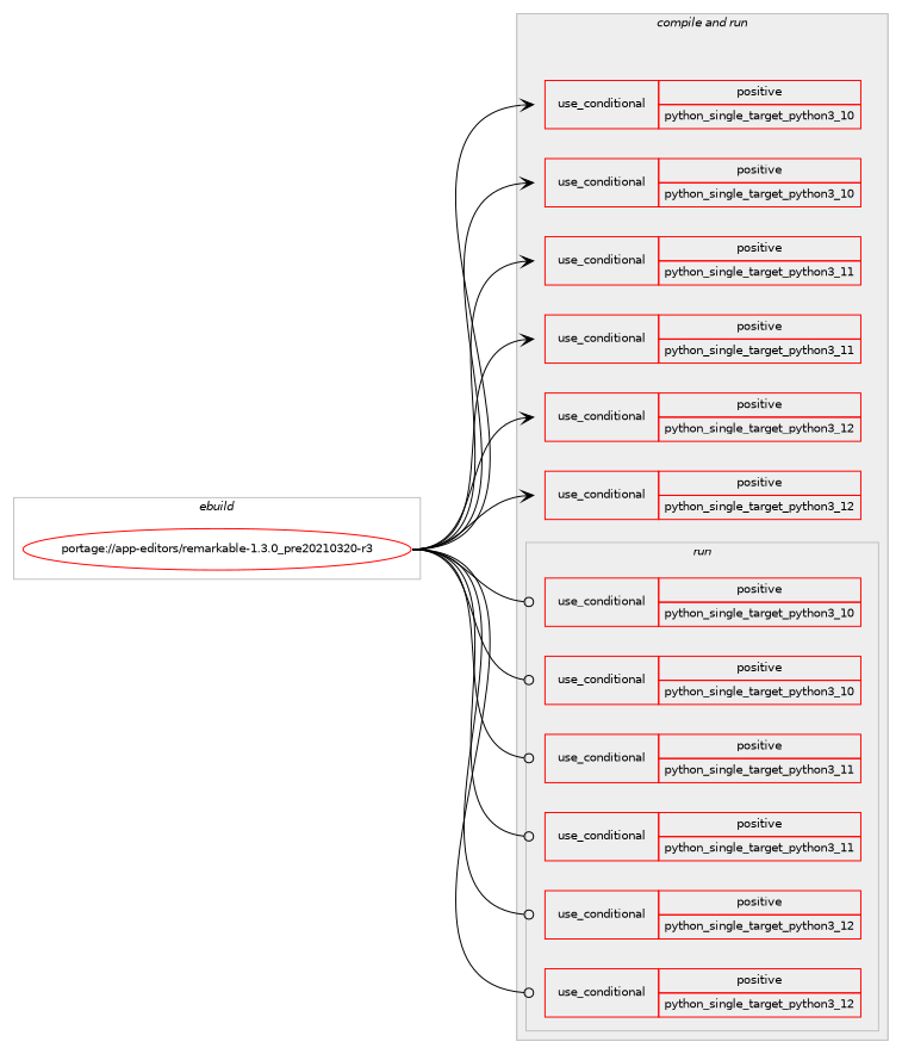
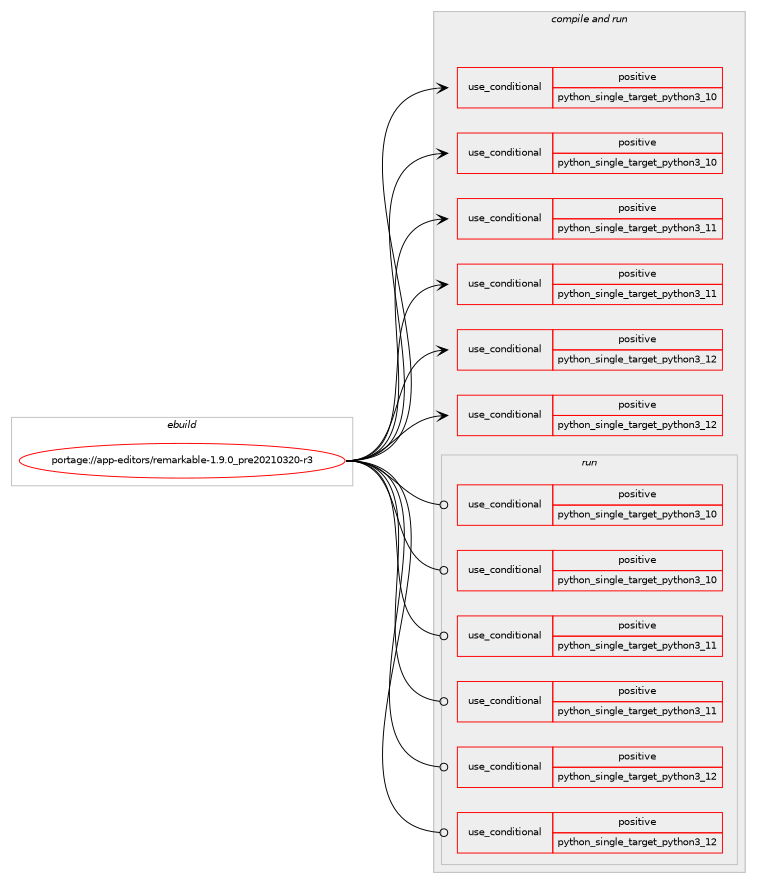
  digraph {
    compound=true
    concentrate=true
    fontname=Helvetica
    fontsize=10
    newrank=true
    rankdir=LR
    ranksep=1.5
    node [color=red fontname=Helvetica fontsize=10 shape=none]
    edge [arrowhead=vee headport=w style=solid tailport=e weight=20]
-   n1 [label="portage://app-editors/remarkable-1.3.0_pre20210320-r3" width=4 shape=""]
+   n1 [label="portage://app-editors/remarkable-1.9.0_pre20210320-r3" width=4 shape=""]
    n2 [label=<<TABLE BORDER="0" CELLBORDER="1" CELLSPACING="0" CELLPADDING="4"><TR><TD ROWSPAN="3" CELLPADDING="10">use_conditional</TD></TR><TR><TD>positive</TD></TR><TR><TD>python_single_target_python3_10</TD></TR></TABLE>>]
    n3 [label=<<TABLE BORDER="0" CELLBORDER="1" CELLSPACING="0" CELLPADDING="4"><TR><TD ROWSPAN="3" CELLPADDING="10">use_conditional</TD></TR><TR><TD>positive</TD></TR><TR><TD>python_single_target_python3_10</TD></TR></TABLE>>]
    n4 [label=<<TABLE BORDER="0" CELLBORDER="1" CELLSPACING="0" CELLPADDING="4"><TR><TD ROWSPAN="3" CELLPADDING="10">use_conditional</TD></TR><TR><TD>positive</TD></TR><TR><TD>python_single_target_python3_11</TD></TR></TABLE>>]
    n5 [label=<<TABLE BORDER="0" CELLBORDER="1" CELLSPACING="0" CELLPADDING="4"><TR><TD ROWSPAN="3" CELLPADDING="10">use_conditional</TD></TR><TR><TD>positive</TD></TR><TR><TD>python_single_target_python3_11</TD></TR></TABLE>>]
    n6 [label=<<TABLE BORDER="0" CELLBORDER="1" CELLSPACING="0" CELLPADDING="4"><TR><TD ROWSPAN="3" CELLPADDING="10">use_conditional</TD></TR><TR><TD>positive</TD></TR><TR><TD>python_single_target_python3_12</TD></TR></TABLE>>]
    n7 [label=<<TABLE BORDER="0" CELLBORDER="1" CELLSPACING="0" CELLPADDING="4"><TR><TD ROWSPAN="3" CELLPADDING="10">use_conditional</TD></TR><TR><TD>positive</TD></TR><TR><TD>python_single_target_python3_12</TD></TR></TABLE>>]
    n8 [label=<<TABLE BORDER="0" CELLBORDER="1" CELLSPACING="0" CELLPADDING="4"><TR><TD ROWSPAN="3" CELLPADDING="10">use_conditional</TD></TR><TR><TD>positive</TD></TR><TR><TD>python_single_target_python3_10</TD></TR></TABLE>>]
    n9 [label=<<TABLE BORDER="0" CELLBORDER="1" CELLSPACING="0" CELLPADDING="4"><TR><TD ROWSPAN="3" CELLPADDING="10">use_conditional</TD></TR><TR><TD>positive</TD></TR><TR><TD>python_single_target_python3_10</TD></TR></TABLE>>]
    n10 [label=<<TABLE BORDER="0" CELLBORDER="1" CELLSPACING="0" CELLPADDING="4"><TR><TD ROWSPAN="3" CELLPADDING="10">use_conditional</TD></TR><TR><TD>positive</TD></TR><TR><TD>python_single_target_python3_11</TD></TR></TABLE>>]
    n11 [label=<<TABLE BORDER="0" CELLBORDER="1" CELLSPACING="0" CELLPADDING="4"><TR><TD ROWSPAN="3" CELLPADDING="10">use_conditional</TD></TR><TR><TD>positive</TD></TR><TR><TD>python_single_target_python3_11</TD></TR></TABLE>>]
    n12 [label=<<TABLE BORDER="0" CELLBORDER="1" CELLSPACING="0" CELLPADDING="4"><TR><TD ROWSPAN="3" CELLPADDING="10">use_conditional</TD></TR><TR><TD>positive</TD></TR><TR><TD>python_single_target_python3_12</TD></TR></TABLE>>]
    n13 [label=<<TABLE BORDER="0" CELLBORDER="1" CELLSPACING="0" CELLPADDING="4"><TR><TD ROWSPAN="3" CELLPADDING="10">use_conditional</TD></TR><TR><TD>positive</TD></TR><TR><TD>python_single_target_python3_12</TD></TR></TABLE>>]
    subgraph cluster_1 {
      color=gray
      label=<<i>ebuild</i>>
      rank=same
      n1
    }
    subgraph cluster_2 {
      color=gray
      label=<<i>dependencies</i>>
      subgraph cluster_3 {
        color=gray
        fillcolor="#eeeeee"
        label=<<i>compile</i>>
        style=filled
        subgraph sub_4 {
          color=gray
          fillcolor="#eeeeee"
          label=<<i>compile</i>>
          style=filled
          n2
        }
        subgraph sub_5 {
          color=gray
          fillcolor="#eeeeee"
          label=<<i>compile</i>>
          style=filled
          n3
        }
        subgraph sub_6 {
          color=gray
          fillcolor="#eeeeee"
          label=<<i>compile</i>>
          style=filled
          n4
        }
        subgraph sub_7 {
          color=gray
          fillcolor="#eeeeee"
          label=<<i>compile</i>>
          style=filled
          n5
        }
        subgraph sub_8 {
          color=gray
          fillcolor="#eeeeee"
          label=<<i>compile</i>>
          style=filled
          n6
        }
        subgraph sub_9 {
          color=gray
          fillcolor="#eeeeee"
          label=<<i>compile</i>>
          style=filled
          n7
        }
      }
      subgraph cluster_10 {
        color=gray
        fillcolor="#eeeeee"
        label=<<i>compile and run</i>>
        style=filled
      }
      subgraph cluster_11 {
        color=gray
        fillcolor="#eeeeee"
        label=<<i>run</i>>
        style=filled
        subgraph sub_12 {
          color=gray
          fillcolor="#eeeeee"
          label=<<i>run</i>>
          style=filled
          n8
        }
        subgraph sub_13 {
          color=gray
          fillcolor="#eeeeee"
          label=<<i>run</i>>
          style=filled
          n9
        }
        subgraph sub_14 {
          color=gray
          fillcolor="#eeeeee"
          label=<<i>run</i>>
          style=filled
          n10
        }
        subgraph sub_15 {
          color=gray
          fillcolor="#eeeeee"
          label=<<i>run</i>>
          style=filled
          n11
        }
        subgraph sub_16 {
          color=gray
          fillcolor="#eeeeee"
          label=<<i>run</i>>
          style=filled
          n12
        }
        subgraph sub_17 {
          color=gray
          fillcolor="#eeeeee"
          label=<<i>run</i>>
          style=filled
          n13
        }
      }
    }
    subgraph cluster_18 {
      color=gray
      label=<<i>candidates</i>>
      rank=same
    }
    n1 -> n2
    n1 -> n3
    n1 -> n4
    n1 -> n5
    n1 -> n6
    n1 -> n7
    n1 -> n8 [arrowhead=odot]
    n1 -> n9 [arrowhead=odot]
    n1 -> n10 [arrowhead=odot]
    n1 -> n11 [arrowhead=odot]
    n1 -> n12 [arrowhead=odot]
    n1 -> n13 [arrowhead=odot]
  }
